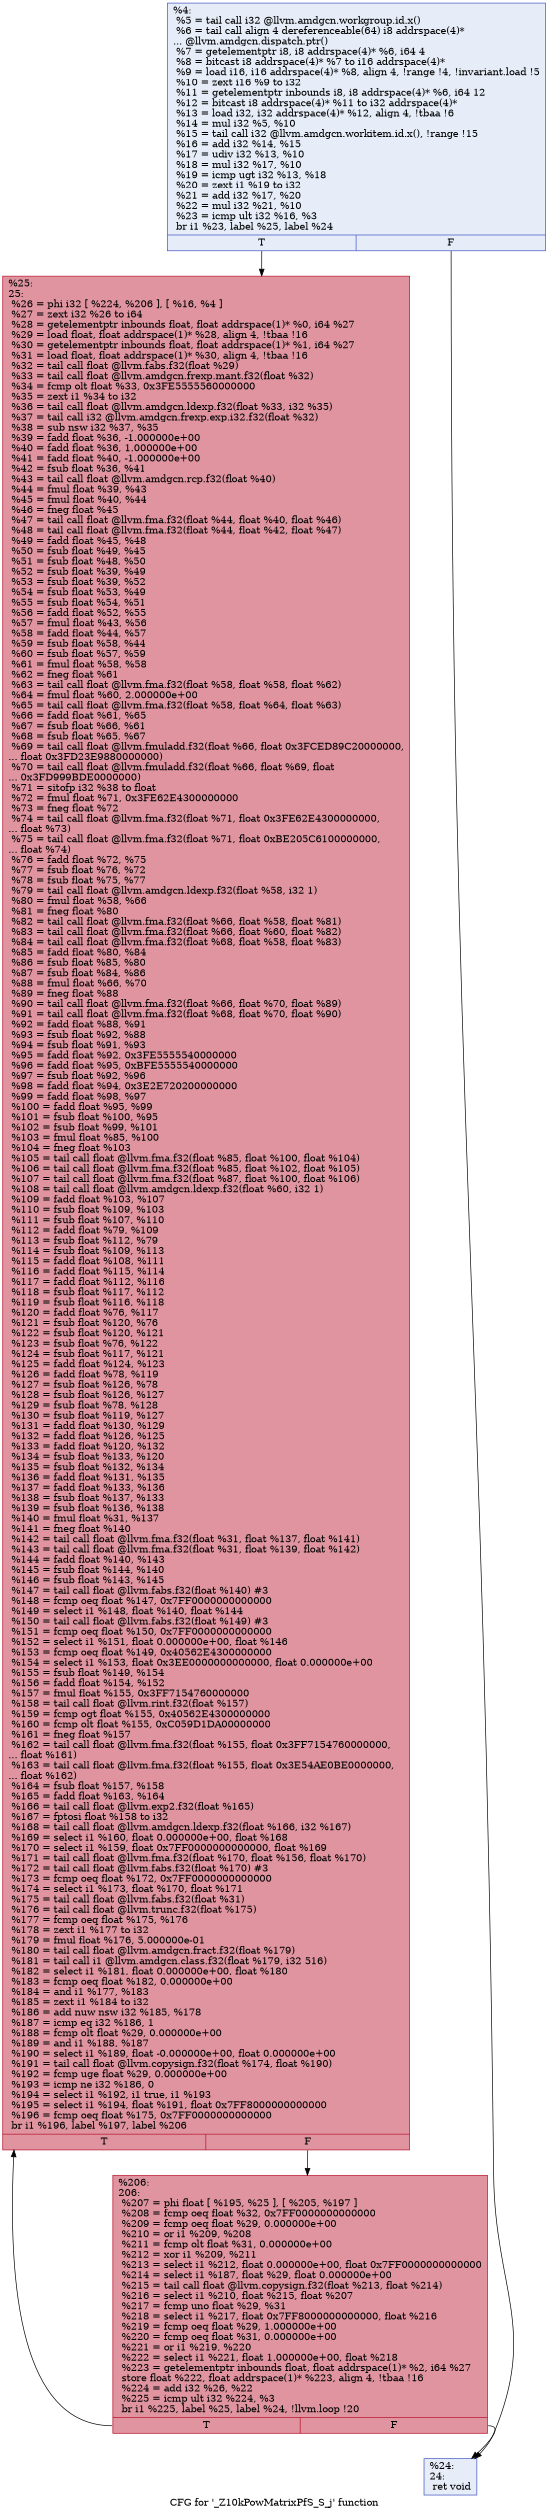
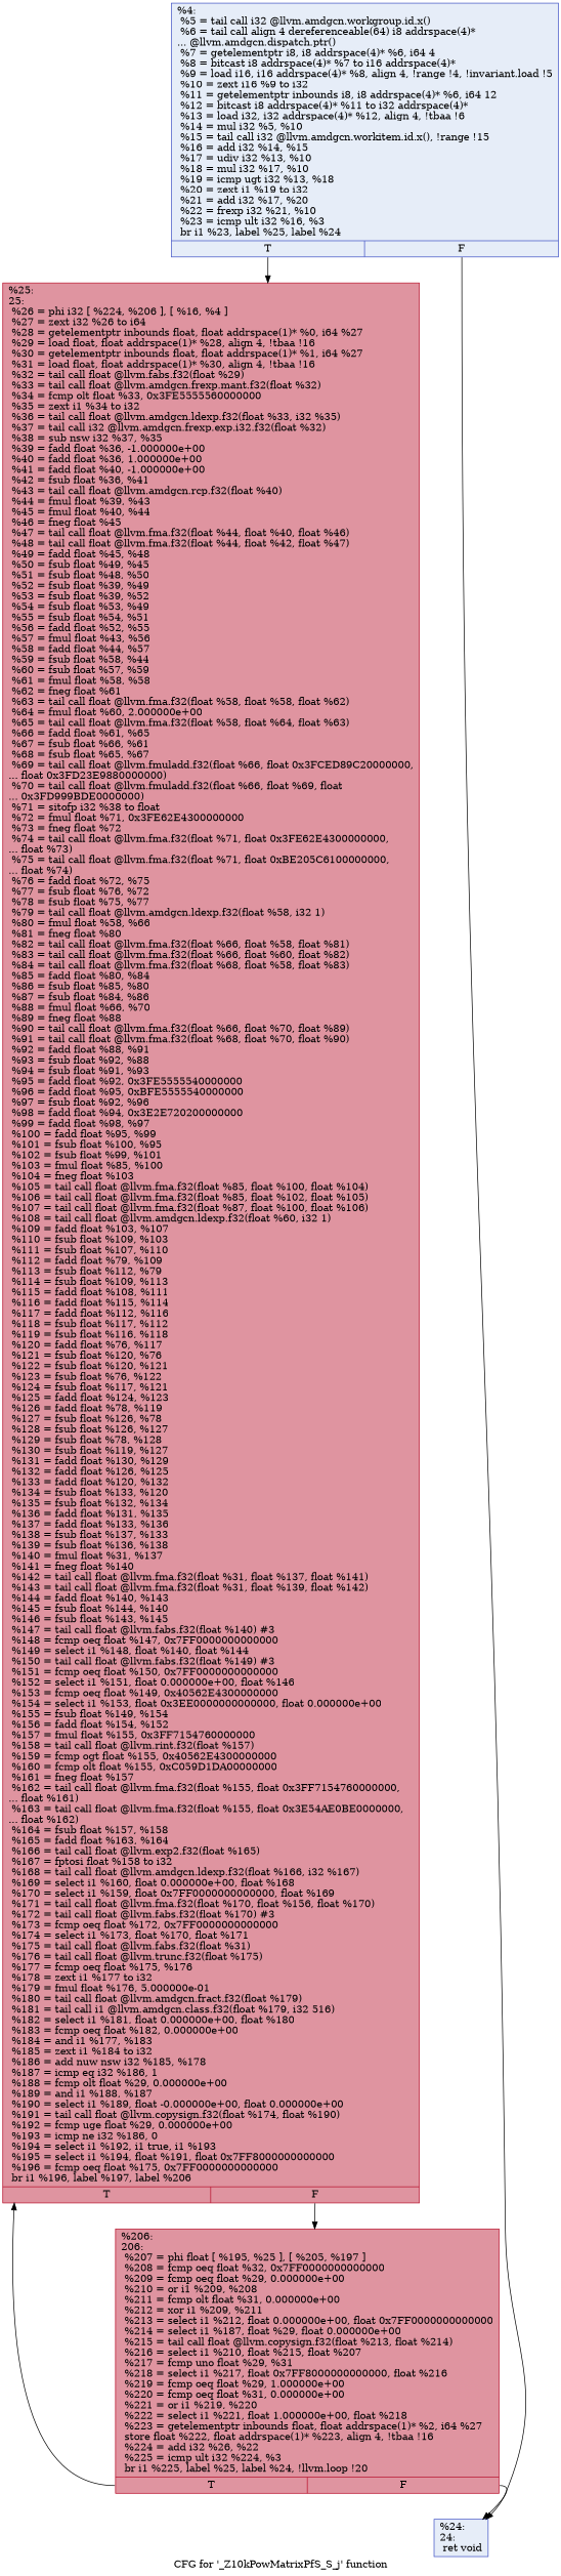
  digraph {
    label="CFG for '_Z10kPowMatrixPfS_S_j' function"
    node [color="#3d50c3ff" fillcolor="#c7d7f070" shape=record style=filled]
    edge [tailport=s1]
-   n1 [label="{%4:\l  %5 = tail call i32 @llvm.amdgcn.workgroup.id.x()\l  %6 = tail call align 4 dereferenceable(64) i8 addrspace(4)*\l... @llvm.amdgcn.dispatch.ptr()\l  %7 = getelementptr i8, i8 addrspace(4)* %6, i64 4\l  %8 = bitcast i8 addrspace(4)* %7 to i16 addrspace(4)*\l  %9 = load i16, i16 addrspace(4)* %8, align 4, !range !4, !invariant.load !5\l  %10 = zext i16 %9 to i32\l  %11 = getelementptr inbounds i8, i8 addrspace(4)* %6, i64 12\l  %12 = bitcast i8 addrspace(4)* %11 to i32 addrspace(4)*\l  %13 = load i32, i32 addrspace(4)* %12, align 4, !tbaa !6\l  %14 = mul i32 %5, %10\l  %15 = tail call i32 @llvm.amdgcn.workitem.id.x(), !range !15\l  %16 = add i32 %14, %15\l  %17 = udiv i32 %13, %10\l  %18 = mul i32 %17, %10\l  %19 = icmp ugt i32 %13, %18\l  %20 = zext i1 %19 to i32\l  %21 = add i32 %17, %20\l  %22 = mul i32 %21, %10\l  %23 = icmp ult i32 %16, %3\l  br i1 %23, label %25, label %24\l|{<s0>T|<s1>F}}"]
+   n1 [label="{%4:\l  %5 = tail call i32 @llvm.amdgcn.workgroup.id.x()\l  %6 = tail call align 4 dereferenceable(64) i8 addrspace(4)*\l... @llvm.amdgcn.dispatch.ptr()\l  %7 = getelementptr i8, i8 addrspace(4)* %6, i64 4\l  %8 = bitcast i8 addrspace(4)* %7 to i16 addrspace(4)*\l  %9 = load i16, i16 addrspace(4)* %8, align 4, !range !4, !invariant.load !5\l  %10 = zext i16 %9 to i32\l  %11 = getelementptr inbounds i8, i8 addrspace(4)* %6, i64 12\l  %12 = bitcast i8 addrspace(4)* %11 to i32 addrspace(4)*\l  %13 = load i32, i32 addrspace(4)* %12, align 4, !tbaa !6\l  %14 = mul i32 %5, %10\l  %15 = tail call i32 @llvm.amdgcn.workitem.id.x(), !range !15\l  %16 = add i32 %14, %15\l  %17 = udiv i32 %13, %10\l  %18 = mul i32 %17, %10\l  %19 = icmp ugt i32 %13, %18\l  %20 = zext i1 %19 to i32\l  %21 = add i32 %17, %20\l  %22 = frexp i32 %21, %10\l  %23 = icmp ult i32 %16, %3\l  br i1 %23, label %25, label %24\l|{<s0>T|<s1>F}}"]
    n2 [color="#b70d28ff" fillcolor="#b70d2870" label="{%25:\l25:                                               \l  %26 = phi i32 [ %224, %206 ], [ %16, %4 ]\l  %27 = zext i32 %26 to i64\l  %28 = getelementptr inbounds float, float addrspace(1)* %0, i64 %27\l  %29 = load float, float addrspace(1)* %28, align 4, !tbaa !16\l  %30 = getelementptr inbounds float, float addrspace(1)* %1, i64 %27\l  %31 = load float, float addrspace(1)* %30, align 4, !tbaa !16\l  %32 = tail call float @llvm.fabs.f32(float %29)\l  %33 = tail call float @llvm.amdgcn.frexp.mant.f32(float %32)\l  %34 = fcmp olt float %33, 0x3FE5555560000000\l  %35 = zext i1 %34 to i32\l  %36 = tail call float @llvm.amdgcn.ldexp.f32(float %33, i32 %35)\l  %37 = tail call i32 @llvm.amdgcn.frexp.exp.i32.f32(float %32)\l  %38 = sub nsw i32 %37, %35\l  %39 = fadd float %36, -1.000000e+00\l  %40 = fadd float %36, 1.000000e+00\l  %41 = fadd float %40, -1.000000e+00\l  %42 = fsub float %36, %41\l  %43 = tail call float @llvm.amdgcn.rcp.f32(float %40)\l  %44 = fmul float %39, %43\l  %45 = fmul float %40, %44\l  %46 = fneg float %45\l  %47 = tail call float @llvm.fma.f32(float %44, float %40, float %46)\l  %48 = tail call float @llvm.fma.f32(float %44, float %42, float %47)\l  %49 = fadd float %45, %48\l  %50 = fsub float %49, %45\l  %51 = fsub float %48, %50\l  %52 = fsub float %39, %49\l  %53 = fsub float %39, %52\l  %54 = fsub float %53, %49\l  %55 = fsub float %54, %51\l  %56 = fadd float %52, %55\l  %57 = fmul float %43, %56\l  %58 = fadd float %44, %57\l  %59 = fsub float %58, %44\l  %60 = fsub float %57, %59\l  %61 = fmul float %58, %58\l  %62 = fneg float %61\l  %63 = tail call float @llvm.fma.f32(float %58, float %58, float %62)\l  %64 = fmul float %60, 2.000000e+00\l  %65 = tail call float @llvm.fma.f32(float %58, float %64, float %63)\l  %66 = fadd float %61, %65\l  %67 = fsub float %66, %61\l  %68 = fsub float %65, %67\l  %69 = tail call float @llvm.fmuladd.f32(float %66, float 0x3FCED89C20000000,\l... float 0x3FD23E9880000000)\l  %70 = tail call float @llvm.fmuladd.f32(float %66, float %69, float\l... 0x3FD999BDE0000000)\l  %71 = sitofp i32 %38 to float\l  %72 = fmul float %71, 0x3FE62E4300000000\l  %73 = fneg float %72\l  %74 = tail call float @llvm.fma.f32(float %71, float 0x3FE62E4300000000,\l... float %73)\l  %75 = tail call float @llvm.fma.f32(float %71, float 0xBE205C6100000000,\l... float %74)\l  %76 = fadd float %72, %75\l  %77 = fsub float %76, %72\l  %78 = fsub float %75, %77\l  %79 = tail call float @llvm.amdgcn.ldexp.f32(float %58, i32 1)\l  %80 = fmul float %58, %66\l  %81 = fneg float %80\l  %82 = tail call float @llvm.fma.f32(float %66, float %58, float %81)\l  %83 = tail call float @llvm.fma.f32(float %66, float %60, float %82)\l  %84 = tail call float @llvm.fma.f32(float %68, float %58, float %83)\l  %85 = fadd float %80, %84\l  %86 = fsub float %85, %80\l  %87 = fsub float %84, %86\l  %88 = fmul float %66, %70\l  %89 = fneg float %88\l  %90 = tail call float @llvm.fma.f32(float %66, float %70, float %89)\l  %91 = tail call float @llvm.fma.f32(float %68, float %70, float %90)\l  %92 = fadd float %88, %91\l  %93 = fsub float %92, %88\l  %94 = fsub float %91, %93\l  %95 = fadd float %92, 0x3FE5555540000000\l  %96 = fadd float %95, 0xBFE5555540000000\l  %97 = fsub float %92, %96\l  %98 = fadd float %94, 0x3E2E720200000000\l  %99 = fadd float %98, %97\l  %100 = fadd float %95, %99\l  %101 = fsub float %100, %95\l  %102 = fsub float %99, %101\l  %103 = fmul float %85, %100\l  %104 = fneg float %103\l  %105 = tail call float @llvm.fma.f32(float %85, float %100, float %104)\l  %106 = tail call float @llvm.fma.f32(float %85, float %102, float %105)\l  %107 = tail call float @llvm.fma.f32(float %87, float %100, float %106)\l  %108 = tail call float @llvm.amdgcn.ldexp.f32(float %60, i32 1)\l  %109 = fadd float %103, %107\l  %110 = fsub float %109, %103\l  %111 = fsub float %107, %110\l  %112 = fadd float %79, %109\l  %113 = fsub float %112, %79\l  %114 = fsub float %109, %113\l  %115 = fadd float %108, %111\l  %116 = fadd float %115, %114\l  %117 = fadd float %112, %116\l  %118 = fsub float %117, %112\l  %119 = fsub float %116, %118\l  %120 = fadd float %76, %117\l  %121 = fsub float %120, %76\l  %122 = fsub float %120, %121\l  %123 = fsub float %76, %122\l  %124 = fsub float %117, %121\l  %125 = fadd float %124, %123\l  %126 = fadd float %78, %119\l  %127 = fsub float %126, %78\l  %128 = fsub float %126, %127\l  %129 = fsub float %78, %128\l  %130 = fsub float %119, %127\l  %131 = fadd float %130, %129\l  %132 = fadd float %126, %125\l  %133 = fadd float %120, %132\l  %134 = fsub float %133, %120\l  %135 = fsub float %132, %134\l  %136 = fadd float %131, %135\l  %137 = fadd float %133, %136\l  %138 = fsub float %137, %133\l  %139 = fsub float %136, %138\l  %140 = fmul float %31, %137\l  %141 = fneg float %140\l  %142 = tail call float @llvm.fma.f32(float %31, float %137, float %141)\l  %143 = tail call float @llvm.fma.f32(float %31, float %139, float %142)\l  %144 = fadd float %140, %143\l  %145 = fsub float %144, %140\l  %146 = fsub float %143, %145\l  %147 = tail call float @llvm.fabs.f32(float %140) #3\l  %148 = fcmp oeq float %147, 0x7FF0000000000000\l  %149 = select i1 %148, float %140, float %144\l  %150 = tail call float @llvm.fabs.f32(float %149) #3\l  %151 = fcmp oeq float %150, 0x7FF0000000000000\l  %152 = select i1 %151, float 0.000000e+00, float %146\l  %153 = fcmp oeq float %149, 0x40562E4300000000\l  %154 = select i1 %153, float 0x3EE0000000000000, float 0.000000e+00\l  %155 = fsub float %149, %154\l  %156 = fadd float %154, %152\l  %157 = fmul float %155, 0x3FF7154760000000\l  %158 = tail call float @llvm.rint.f32(float %157)\l  %159 = fcmp ogt float %155, 0x40562E4300000000\l  %160 = fcmp olt float %155, 0xC059D1DA00000000\l  %161 = fneg float %157\l  %162 = tail call float @llvm.fma.f32(float %155, float 0x3FF7154760000000,\l... float %161)\l  %163 = tail call float @llvm.fma.f32(float %155, float 0x3E54AE0BE0000000,\l... float %162)\l  %164 = fsub float %157, %158\l  %165 = fadd float %163, %164\l  %166 = tail call float @llvm.exp2.f32(float %165)\l  %167 = fptosi float %158 to i32\l  %168 = tail call float @llvm.amdgcn.ldexp.f32(float %166, i32 %167)\l  %169 = select i1 %160, float 0.000000e+00, float %168\l  %170 = select i1 %159, float 0x7FF0000000000000, float %169\l  %171 = tail call float @llvm.fma.f32(float %170, float %156, float %170)\l  %172 = tail call float @llvm.fabs.f32(float %170) #3\l  %173 = fcmp oeq float %172, 0x7FF0000000000000\l  %174 = select i1 %173, float %170, float %171\l  %175 = tail call float @llvm.fabs.f32(float %31)\l  %176 = tail call float @llvm.trunc.f32(float %175)\l  %177 = fcmp oeq float %175, %176\l  %178 = zext i1 %177 to i32\l  %179 = fmul float %176, 5.000000e-01\l  %180 = tail call float @llvm.amdgcn.fract.f32(float %179)\l  %181 = tail call i1 @llvm.amdgcn.class.f32(float %179, i32 516)\l  %182 = select i1 %181, float 0.000000e+00, float %180\l  %183 = fcmp oeq float %182, 0.000000e+00\l  %184 = and i1 %177, %183\l  %185 = zext i1 %184 to i32\l  %186 = add nuw nsw i32 %185, %178\l  %187 = icmp eq i32 %186, 1\l  %188 = fcmp olt float %29, 0.000000e+00\l  %189 = and i1 %188, %187\l  %190 = select i1 %189, float -0.000000e+00, float 0.000000e+00\l  %191 = tail call float @llvm.copysign.f32(float %174, float %190)\l  %192 = fcmp uge float %29, 0.000000e+00\l  %193 = icmp ne i32 %186, 0\l  %194 = select i1 %192, i1 true, i1 %193\l  %195 = select i1 %194, float %191, float 0x7FF8000000000000\l  %196 = fcmp oeq float %175, 0x7FF0000000000000\l  br i1 %196, label %197, label %206\l|{<s0>T|<s1>F}}"]
    n3 [label="{%24:\l24:                                               \l  ret void\l}"]
    n4 [color="#b70d28ff" fillcolor="#b70d2870" label="{%206:\l206:                                              \l  %207 = phi float [ %195, %25 ], [ %205, %197 ]\l  %208 = fcmp oeq float %32, 0x7FF0000000000000\l  %209 = fcmp oeq float %29, 0.000000e+00\l  %210 = or i1 %209, %208\l  %211 = fcmp olt float %31, 0.000000e+00\l  %212 = xor i1 %209, %211\l  %213 = select i1 %212, float 0.000000e+00, float 0x7FF0000000000000\l  %214 = select i1 %187, float %29, float 0.000000e+00\l  %215 = tail call float @llvm.copysign.f32(float %213, float %214)\l  %216 = select i1 %210, float %215, float %207\l  %217 = fcmp uno float %29, %31\l  %218 = select i1 %217, float 0x7FF8000000000000, float %216\l  %219 = fcmp oeq float %29, 1.000000e+00\l  %220 = fcmp oeq float %31, 0.000000e+00\l  %221 = or i1 %219, %220\l  %222 = select i1 %221, float 1.000000e+00, float %218\l  %223 = getelementptr inbounds float, float addrspace(1)* %2, i64 %27\l  store float %222, float addrspace(1)* %223, align 4, !tbaa !16\l  %224 = add i32 %26, %22\l  %225 = icmp ult i32 %224, %3\l  br i1 %225, label %25, label %24, !llvm.loop !20\l|{<s0>T|<s1>F}}"]
    n1 -> n2 [tailport=s0]
    n1 -> n3
    n2 -> n4
    n4 -> n2 [tailport=s0]
    n4 -> n3
  }
